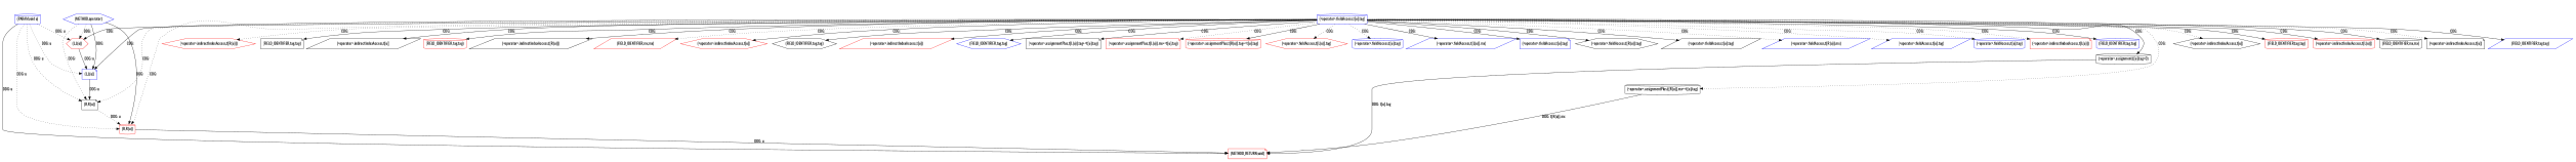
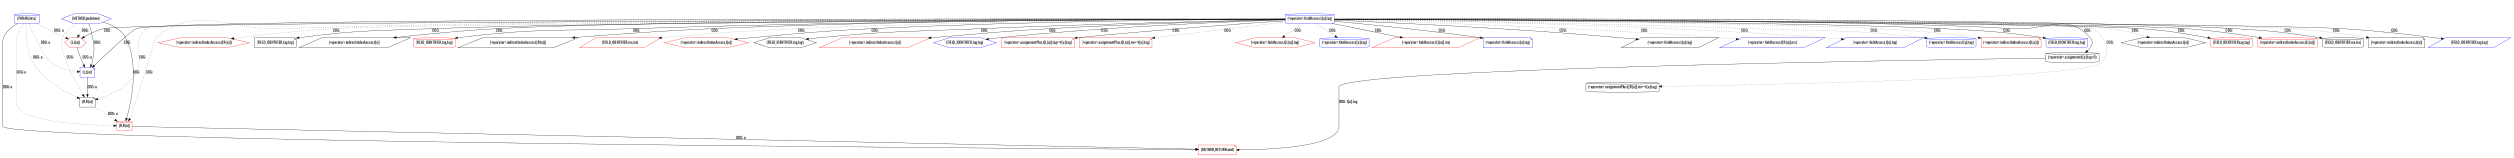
  digraph {
    fontname=Oswald
    node [color=red fontname=Oswald shape=cylinder]
    edge [fontname=Oswald style=solid]
-   n1 [color=blue label="(METHOD,operator)" shape=hexagon]
+   n1 [color=blue label="(METHOD,pushdown)" shape=hexagon]
    n2 [label="(L,L(u))" shape=hexagon]
    n3 [color=blue label="(L,L(u))" shape=note]
    n4 [color=black label="(R,R(u))" shape=note]
    n5 [label="(R,R(u))"]
-   n6 [color=blue label="(PARAM,void u)"]
+   n6 [color=blue label="(PARAM,int u)"]
    n7 [label="(METHOD_RETURN,void)" shape=note]
    n8 [color=black label="(<operator>.assignment,t[u].tag=0)"]
-   n9 [color=black label="(<operator>.assignmentPlus,t[L(u)].tag+=t[u].tag)" shape=note]
+   n9 [label="(<operator>.assignmentPlus,t[L(u)].tag+=t[u].tag)" shape=note]
    n10 [label="(<operator>.assignmentPlus,t[L(u)].mx+=t[u].tag)" shape=note]
-   n11 [label="(<operator>.assignmentPlus,t[R(u)].tag+=t[u].tag)"]
    n12 [color=black label="(<operator>.assignmentPlus,t[R(u)].mx+=t[u].tag)"]
    n13 [color=blue label="(<operator>.fieldAccess,t[u].tag)"]
    n14 [label="(<operator>.fieldAccess,t[L(u)].tag)" shape=hexagon]
    n15 [color=blue label="(<operator>.fieldAccess,t[u].tag)"]
-   n16 [color=blue label="(<operator>.fieldAccess,t[L(u)].mx)" shape=parallelogram]
+   n16 [label="(<operator>.fieldAccess,t[L(u)].mx)" shape=parallelogram]
    n17 [color=blue label="(<operator>.fieldAccess,t[u].tag)" shape=note]
-   n18 [color=black label="(<operator>.fieldAccess,t[R(u)].tag)" shape=hexagon]
    n19 [color=black label="(<operator>.fieldAccess,t[u].tag)" shape=parallelogram]
    n20 [color=blue label="(<operator>.fieldAccess,t[R(u)].mx)" shape=parallelogram]
    n21 [color=blue label="(<operator>.fieldAccess,t[u].tag)" shape=parallelogram]
    n22 [color=blue label="(<operator>.fieldAccess,t[u].tag)"]
    n23 [label="(<operator>.indirectIndexAccess,t[L(u)])" shape=note]
    n24 [color=blue label="(FIELD_IDENTIFIER,tag,tag)"]
    n25 [color=black label="(<operator>.indirectIndexAccess,t[u])" shape=hexagon]
    n26 [label="(FIELD_IDENTIFIER,tag,tag)"]
    n27 [label="(<operator>.indirectIndexAccess,t[L(u)])"]
    n28 [color=black label="(FIELD_IDENTIFIER,mx,mx)"]
    n29 [color=black label="(<operator>.indirectIndexAccess,t[u])" shape=note]
    n30 [color=blue label="(FIELD_IDENTIFIER,tag,tag)" shape=parallelogram]
    n31 [label="(<operator>.indirectIndexAccess,t[R(u)])" shape=hexagon]
    n32 [color=black label="(FIELD_IDENTIFIER,tag,tag)" shape=note]
    n33 [color=black label="(<operator>.indirectIndexAccess,t[u])" shape=parallelogram]
    n34 [label="(FIELD_IDENTIFIER,tag,tag)"]
    n35 [color=black label="(<operator>.indirectIndexAccess,t[R(u)])" shape=parallelogram]
    n36 [label="(FIELD_IDENTIFIER,mx,mx)" shape=parallelogram]
    n37 [label="(<operator>.indirectIndexAccess,t[u])" shape=hexagon]
    n38 [color=black label="(FIELD_IDENTIFIER,tag,tag)" shape=hexagon]
    n39 [label="(<operator>.indirectIndexAccess,t[u])" shape=parallelogram]
    n40 [color=blue label="(FIELD_IDENTIFIER,tag,tag)" shape=hexagon]
    n1 -> n2 [label="DDG: " style=dotted]
    n1 -> n3 [label="DDG: "]
    n1 -> n4 [label="DDG: " style=dotted]
    n1 -> n5 [label="DDG: "]
    n2 -> n3 [label="DDG: u"]
    n3 -> n4 [label="DDG: u"]
    n4 -> n5 [label="DDG: u" style=dotted]
    n5 -> n7 [label="DDG: u"]
    n6 -> n2 [label="DDG: u" style=dotted]
    n6 -> n3 [label="DDG: u" style=dotted]
    n6 -> n4 [label="DDG: u" style=dotted]
    n6 -> n5 [label="DDG: u" style=dotted]
    n6 -> n7 [label="DDG: u"]
    n8 -> n7 [label="DDG: t[u].tag"]
-   n12 -> n7 [label="DDG: t[R(u)].mx"]
    n13 -> n2 [label="CDG: "]
    n13 -> n3 [label="CDG: "]
    n13 -> n4 [label="CDG: " style=dotted]
    n13 -> n5 [label="CDG: " style=dotted]
    n13 -> n8 [label="CDG: "]
    n13 -> n9 [label="CDG: "]
    n13 -> n10 [label="CDG: " style=dotted]
-   n13 -> n11 [label="CDG: "]
    n13 -> n12 [label="CDG: " style=dotted]
    n13 -> n14 [label="CDG: " style=dotted]
    n13 -> n15 [label="CDG: " style=dotted]
    n13 -> n16 [label="CDG: "]
    n13 -> n17 [label="CDG: "]
-   n13 -> n18 [label="CDG: "]
    n13 -> n19 [label="CDG: "]
    n13 -> n20 [label="CDG: " style=dotted]
    n13 -> n21 [label="CDG: " style=dotted]
    n13 -> n22 [label="CDG: " style=dotted]
    n13 -> n23 [label="CDG: " style=dotted]
    n13 -> n24 [label="CDG: "]
    n13 -> n25 [label="CDG: " style=dotted]
    n13 -> n26 [label="CDG: "]
    n13 -> n27 [label="CDG: "]
    n13 -> n28 [label="CDG: "]
    n13 -> n29 [label="CDG: " style=dotted]
    n13 -> n30 [label="CDG: "]
    n13 -> n31 [label="CDG: " style=dotted]
    n13 -> n32 [label="CDG: "]
    n13 -> n33 [label="CDG: "]
    n13 -> n34 [label="CDG: "]
    n13 -> n35 [label="CDG: "]
    n13 -> n36 [label="CDG: " style=dotted]
    n13 -> n37 [label="CDG: "]
    n13 -> n38 [label="CDG: "]
    n13 -> n39 [label="CDG: "]
    n13 -> n40 [label="CDG: "]
  }
